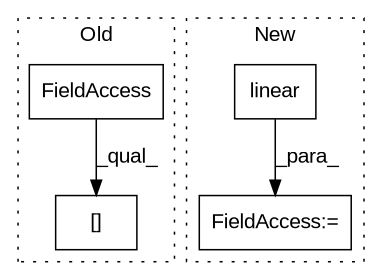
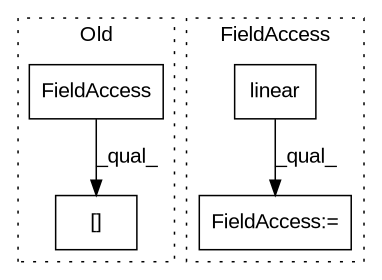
  digraph {
    fontname="Liberation Sans"
    node [fontname="Liberation Sans" shape=box]
    edge [fontname="Liberation Sans"]
    n1 [a=2 l="13,1" label="[]" s="14681,14703"]
    n2 [a=22 l=12 label=FieldAccess s=14681]
    n3 [a=32 l="7,1" label=linear s="18792,18847"]
    n4 [a=7 l=1 label="FieldAccess:=" s=18743]
    subgraph cluster_1 {
      label=Old
      style=dotted
      n1
      n2
    }
    subgraph cluster_2 {
-     label=New
+     label=FieldAccess
      style=dotted
      n3
      n4
    }
    n2 -> n1 [label=_qual_]
-   n3 -> n4 [label=_para_]
+   n3 -> n4 [label=_qual_]
  }
